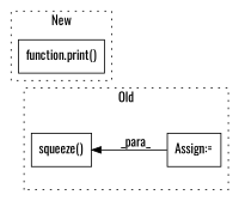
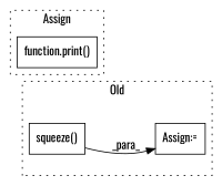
  digraph {
    rankdir=LR
    fontname=Oswald
    node [a=75 shape=box fontname=Oswald]
    n1 [l="11,1" label="squeeze()" s="32174,32190"]
    n2 [a=68 l=3 label="Assign:=" s=32171]
    n3 [l="6,1" label="function.print()" s="32114,32131"]
    subgraph cluster_1 {
      label=Old
      style=dotted
      n1
      n2
    }
    subgraph cluster_2 {
-     label=New
+     label=Assign
      style=dotted
      n3
    }
-   n2 -> n1 [label=_para_ fontname=Oswald]
+   n1 -> n2 [label=_para_ fontname=Oswald]
  }
